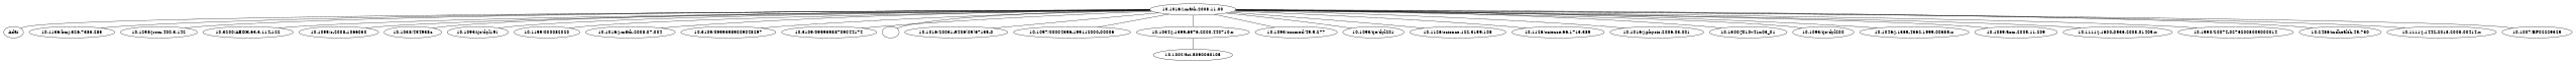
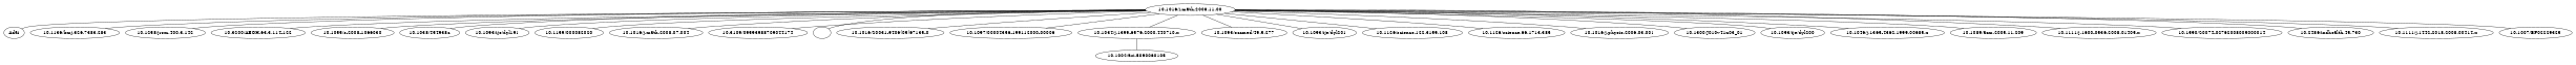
  strict graph {
    "10.1016/j.math.2008.11.00"
    Adai
    "10.1136/bmj.326.7383.283"
    n4 [label="10.1258/jrsm.400.3.142"]
    "10.3200/AEOH.63.3.114-122"
    "10.1055/s-2008-1066030"
    "10.1038/454938c"
    "10.1093/ije/dyl191"
    "10.1159/000082020"
    "10.1016/j.math.2008.07.004"
-   "10.3109/09593989009048297"
    "10.3109/09593988709044174"
    ""
    "10.1016/S0031-9406(05)67135-0"
    "10.1097/00004356-199112000-00006"
    "10.1034/j.1399-6576.2000.440710.x"
    "10.1093/occmed/49.5.277"
    "10.1093/ije/dyl201"
    "10.1126/science.122.3159.108"
    "10.1126/science.66.1713.385"
    "10.1016/j.physio.2006.03.001"
    "10.1300/J010v41n03\_01"
    "10.1093/ije/dyl200"
    "10.1046/j.1365-4362.1999.00685.x"
    "10.1089/acm.2005.11.209"
    "10.1111/j.1600-0536.2008.01405.x"
    "10.1590/S0074-02762008005000014"
    "10.2486/indhealth.45.730"
    "10.1111/j.1442-2018.2008.00414.x"
    "10.1007/BF02229325"
    "10.1002/asi.5090060105"
    "10.1016/j.math.2008.11.00" -- Adai
    "10.1016/j.math.2008.11.00" -- "10.1136/bmj.326.7383.283"
    "10.1016/j.math.2008.11.00" -- n4
    "10.1016/j.math.2008.11.00" -- "10.3200/AEOH.63.3.114-122"
    "10.1016/j.math.2008.11.00" -- "10.1055/s-2008-1066030"
    "10.1016/j.math.2008.11.00" -- "10.1038/454938c"
    "10.1016/j.math.2008.11.00" -- "10.1093/ije/dyl191"
    "10.1016/j.math.2008.11.00" -- "10.1159/000082020"
    "10.1016/j.math.2008.11.00" -- "10.1016/j.math.2008.07.004"
-   "10.1016/j.math.2008.11.00" -- "10.3109/09593989009048297"
    "10.1016/j.math.2008.11.00" -- "10.3109/09593988709044174"
    "10.1016/j.math.2008.11.00" -- ""
    "10.1016/j.math.2008.11.00" -- "10.1016/S0031-9406(05)67135-0"
    "10.1016/j.math.2008.11.00" -- "10.1097/00004356-199112000-00006"
    "10.1016/j.math.2008.11.00" -- "10.1034/j.1399-6576.2000.440710.x"
    "10.1016/j.math.2008.11.00" -- "10.1093/occmed/49.5.277"
    "10.1016/j.math.2008.11.00" -- "10.1093/ije/dyl201"
    "10.1016/j.math.2008.11.00" -- "10.1126/science.122.3159.108"
    "10.1016/j.math.2008.11.00" -- "10.1126/science.66.1713.385"
    "10.1016/j.math.2008.11.00" -- "10.1016/j.physio.2006.03.001"
    "10.1016/j.math.2008.11.00" -- "10.1300/J010v41n03\_01"
    "10.1016/j.math.2008.11.00" -- "10.1093/ije/dyl200"
    "10.1016/j.math.2008.11.00" -- "10.1046/j.1365-4362.1999.00685.x"
    "10.1016/j.math.2008.11.00" -- "10.1089/acm.2005.11.209"
    "10.1016/j.math.2008.11.00" -- "10.1111/j.1600-0536.2008.01405.x"
    "10.1016/j.math.2008.11.00" -- "10.1590/S0074-02762008005000014"
    "10.1016/j.math.2008.11.00" -- "10.2486/indhealth.45.730"
    "10.1016/j.math.2008.11.00" -- "10.1111/j.1442-2018.2008.00414.x"
    "10.1016/j.math.2008.11.00" -- "10.1007/BF02229325"
    "10.1034/j.1399-6576.2000.440710.x" -- "10.1002/asi.5090060105"
  }
